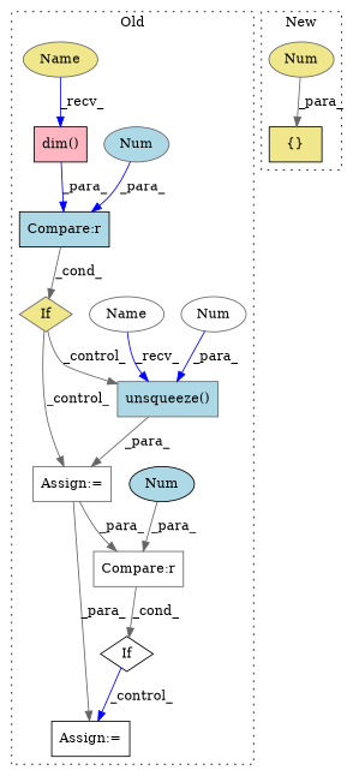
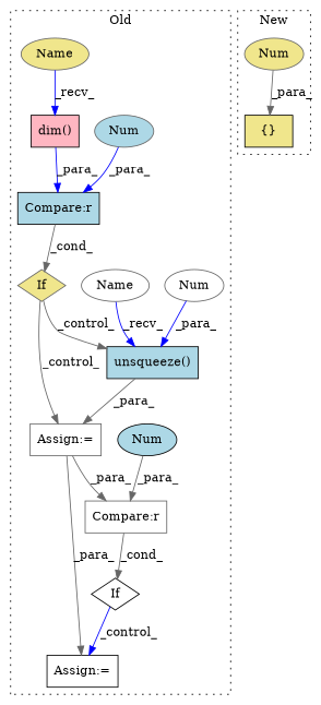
  digraph {
    node [a=76 l=3 s=3021 shape=box style=filled fillcolor=white color=gray40]
    edge [color=gray40]
    n1 [a=75 l=13 label="dim()" fillcolor=lightpink color=black]
    n2 [a=40 l=18 label="Compare:r" fillcolor=lightblue color=black]
    n3 [l=1 label=Num s=3038 shape=ellipse fillcolor=lightblue]
    n4 [a=68 label="Assign:=" s=3060]
-   n5 [a=75 l="18,1" label="unsqueeze()" s="3063,3082" fillcolor=lightblue]
+   n5 [a=75 l="18,1" label="unsqueeze()" s="3063,3082" fillcolor=lightblue color=black]
    n6 [l=1 label=Num s=3081 shape=ellipse]
    n7 [a=96 label=If s=3018 shape=diamond fillcolor=khaki]
    n8 [a=40 l=18 label="Compare:r" s=3095]
    n9 [a=96 label=If s=3092 shape=diamond color=black]
    n10 [l=1 label=Num s=3112 shape=ellipse fillcolor=lightblue color=black]
    n11 [a=68 label="Assign:=" s=3134 color=black]
    n12 [a=87 l=7 label=Name s=3063 shape=ellipse]
    n13 [a=87 l=7 label=Name shape=ellipse fillcolor=khaki]
    n14 [a=59 l="1,0" label="{}" s="2613,2616" fillcolor=khaki color=black]
    n15 [l=2 label=Num s=2614 shape=ellipse fillcolor=khaki]
    subgraph cluster_1 {
      label=Old
      style=dotted
      n1
      n2
      n3
      n4
      n5
      n6
      n7
      n8
      n9
      n10
      n11
      n12
      n13
    }
    subgraph cluster_2 {
      label=New
      style=dotted
      n14
      n15
    }
    n1 -> n2 [label=_para_ color=blue]
    n2 -> n7 [label=_cond_]
    n3 -> n2 [label=_para_ color=blue]
    n4 -> n8 [label=_para_]
    n4 -> n11 [label=_para_]
    n5 -> n4 [label=_para_]
    n6 -> n5 [label=_para_ color=blue]
    n7 -> n4 [label=_control_]
    n7 -> n5 [label=_control_]
    n8 -> n9 [label=_cond_]
    n9 -> n11 [label=_control_ color=blue]
    n10 -> n8 [label=_para_]
    n12 -> n5 [label=_recv_ color=blue]
    n13 -> n1 [label=_recv_ color=blue]
    n15 -> n14 [label=_para_]
  }
